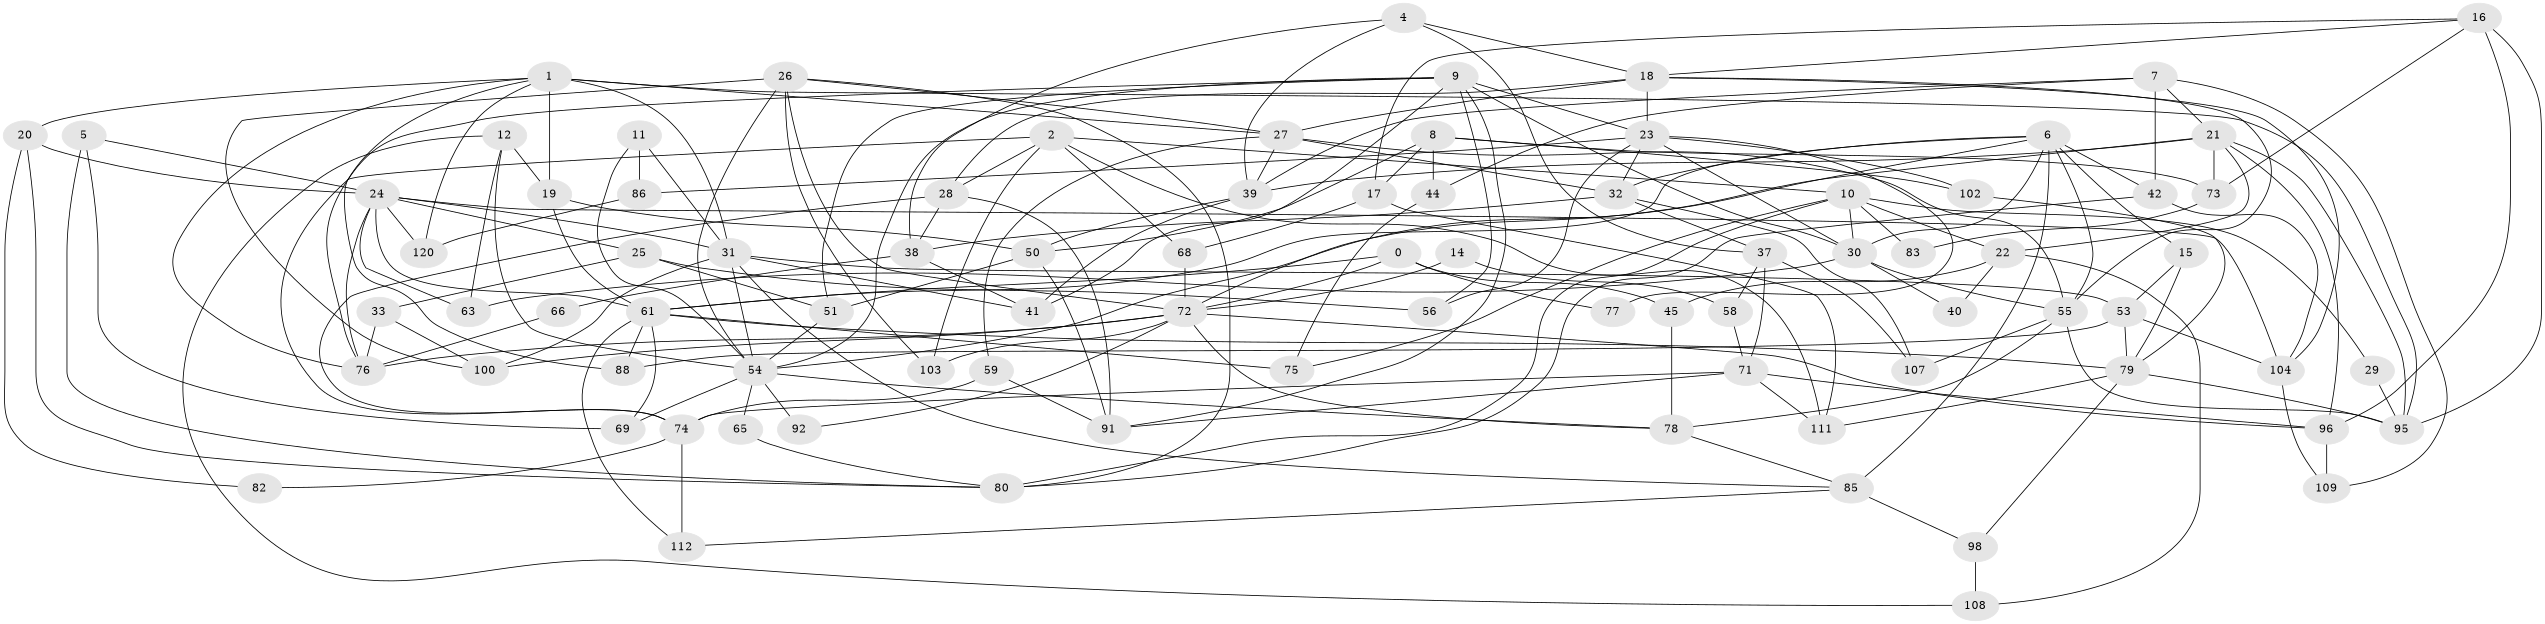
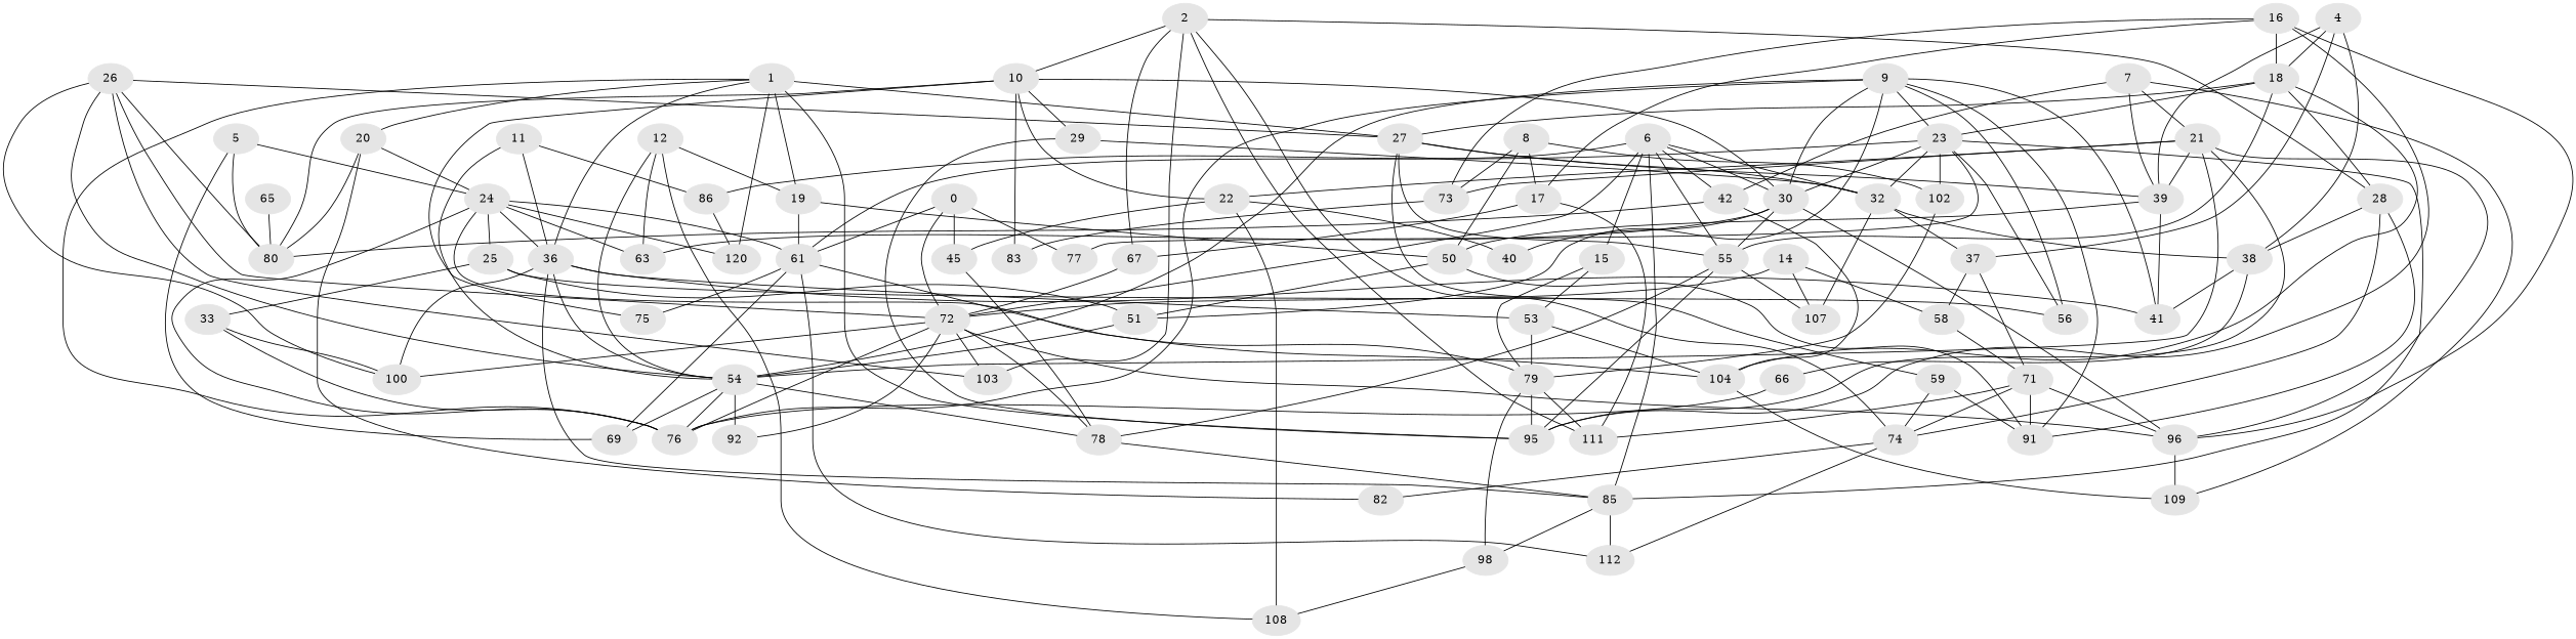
  graph {
    node [color=gray90 style=filled]
    1 [super="+87"]
    19 [super="+49"]
    20
    27 [super="+48"]
-   31 [super="+52"]
+   31 [super="+52" label=36]
    76 [super="+110"]
-   88
    95 [super="+99"]
    120
    61 [super="+64"]
    50
    24 [super="+34"]
    80
    82
    39 [super="+62"]
    32 [super="+113"]
    55 [super="+84"]
    59
    85 [super="+90"]
    41
    54 [super="+94"]
    53
    100
    10 [super="+115"]
    30 [super="+60"]
    22 [super="+106"]
    29 [super="+70"]
    75
    83
    2
    28 [super="+35"]
-   68
+   68 [label=67]
    74 [super="+119"]
    103
    111
    38 [super="+97"]
    91
    72 [super="+81"]
    112
    n40 [label=0]
    45
    77
    78 [super="+114"]
    69
    79 [super="+93"]
    96
    92
    4 [super="+116"]
    18 [super="+89"]
    37
    23 [super="+67"]
    104
    58
    107
    71 [super="+117"]
    66
    5 [super="+46"]
    63
    25
    6 [super="+118"]
    15
    42
    40
    98
    21 [super="+36"]
    73
    7
-   44
    109
    8 [super="+13"]
    17 [super="+47"]
    102
    108
    51 [super="+105"]
    9 [super="+43"]
    56
    86
    65
    11
    12 [super="+57"]
    14
    16 [super="+101"]
    33
    26 [super="+121"]
    1 -- 19 [weight=2]
    1 -- 20
    1 -- 27
    1 -- 31
    1 -- 76
-   1 -- 88
    1 -- 95
    1 -- 120
    19 -- 61
    19 -- 50
    20 -- 24
    20 -- 80
    20 -- 82
    27 -- 39
    27 -- 32
    27 -- 55
    27 -- 59
    31 -- 85
    31 -- 41
    31 -- 54
    31 -- 53
    31 -- 100
-   61 -- 88
    61 -- 75
    61 -- 112
    61 -- 69
    61 -- 79
    50 -- 91
    50 -- 51
    24 -- 31
    24 -- 76
    24 -- 120
    24 -- 61
    24 -- 104
    24 -- 63
    24 -- 25
    39 -- 50
    39 -- 41
    32 -- 38
    32 -- 37
    32 -- 107
    55 -- 95
    55 -- 78
    55 -- 107
    59 -- 74
    59 -- 91
    85 -- 112
    85 -- 98
    54 -- 78
    54 -- 69
    54 -- 92
-   54 -- 65
-   53 -- 88
+   54 -- 76
    53 -- 79
    53 -- 104
    10 -- 80
    10 -- 30
    10 -- 22
    10 -- 29
    10 -- 75
    10 -- 83 [weight=2]
    30 -- 55
+   30 -- 96
    30 -- 63
    30 -- 40
    22 -- 45
    22 -- 40
    22 -- 108
    29 -- 95
+   29 -- 32
    2 -- 10
    2 -- 28
    2 -- 68
    2 -- 74
    2 -- 103
    2 -- 111
    28 -- 74
    28 -- 38
    28 -- 91
    68 -- 72
    74 -- 82
    74 -- 112
    38 -- 41
    38 -- 66
    72 -- 76
    72 -- 100
    72 -- 103
    72 -- 78
    72 -- 96
    72 -- 92
    n40 -- 61
    n40 -- 72
    n40 -- 45
    n40 -- 77
    45 -- 78
    78 -- 85
    79 -- 95
    79 -- 111
    79 -- 98
    96 -- 109
    4 -- 39
    4 -- 38
    4 -- 18
    4 -- 37
    18 -- 27
    18 -- 55
    18 -- 28
    18 -- 23
    18 -- 104
    37 -- 58
-   37 -- 107
+   14 -- 107
    37 -- 71
    23 -- 32
+   23 -- 85
    23 -- 30
    23 -- 77
    23 -- 102
    23 -- 56
    23 -- 86
    104 -- 109
    58 -- 71
    71 -- 74
    71 -- 111
    71 -- 91
    71 -- 96
    66 -- 76
    5 -- 24
    5 -- 80
    5 -- 69
    25 -- 51
    25 -- 56
    25 -- 33
    6 -- 61
    6 -- 32
    6 -- 55
    6 -- 85 [weight=2]
    6 -- 30
    6 -- 72
    6 -- 15
    6 -- 42
    15 -- 53
    15 -- 79
    42 -- 80
    42 -- 104
    98 -- 108
    21 -- 95
    21 -- 39
    21 -- 54
    21 -- 22
    21 -- 96
    21 -- 73
    73 -- 83
    7 -- 39
    7 -- 42
    7 -- 21
-   7 -- 44
    7 -- 109
-   44 -- 75
    8 -- 50
    8 -- 73
-   8 -- 44
    8 -- 17
    8 -- 102
    17 -- 68 [weight=2]
    17 -- 111
    102 -- 79
    51 -- 54
    9 -- 76
    9 -- 41
    9 -- 54
    9 -- 30
    9 -- 91
    9 -- 23
    9 -- 51
    9 -- 56
    86 -- 120
    65 -- 80
    11 -- 31
    11 -- 54
    11 -- 86
    12 -- 19 [weight=2]
    12 -- 54
    12 -- 63
    12 -- 108
    14 -- 72
    14 -- 58
    16 -- 95
    16 -- 96
    16 -- 18
    16 -- 73
    16 -- 17
    33 -- 76
    33 -- 100
    26 -- 27
    26 -- 80
    26 -- 54
    26 -- 100
    26 -- 103
    26 -- 72
  }
